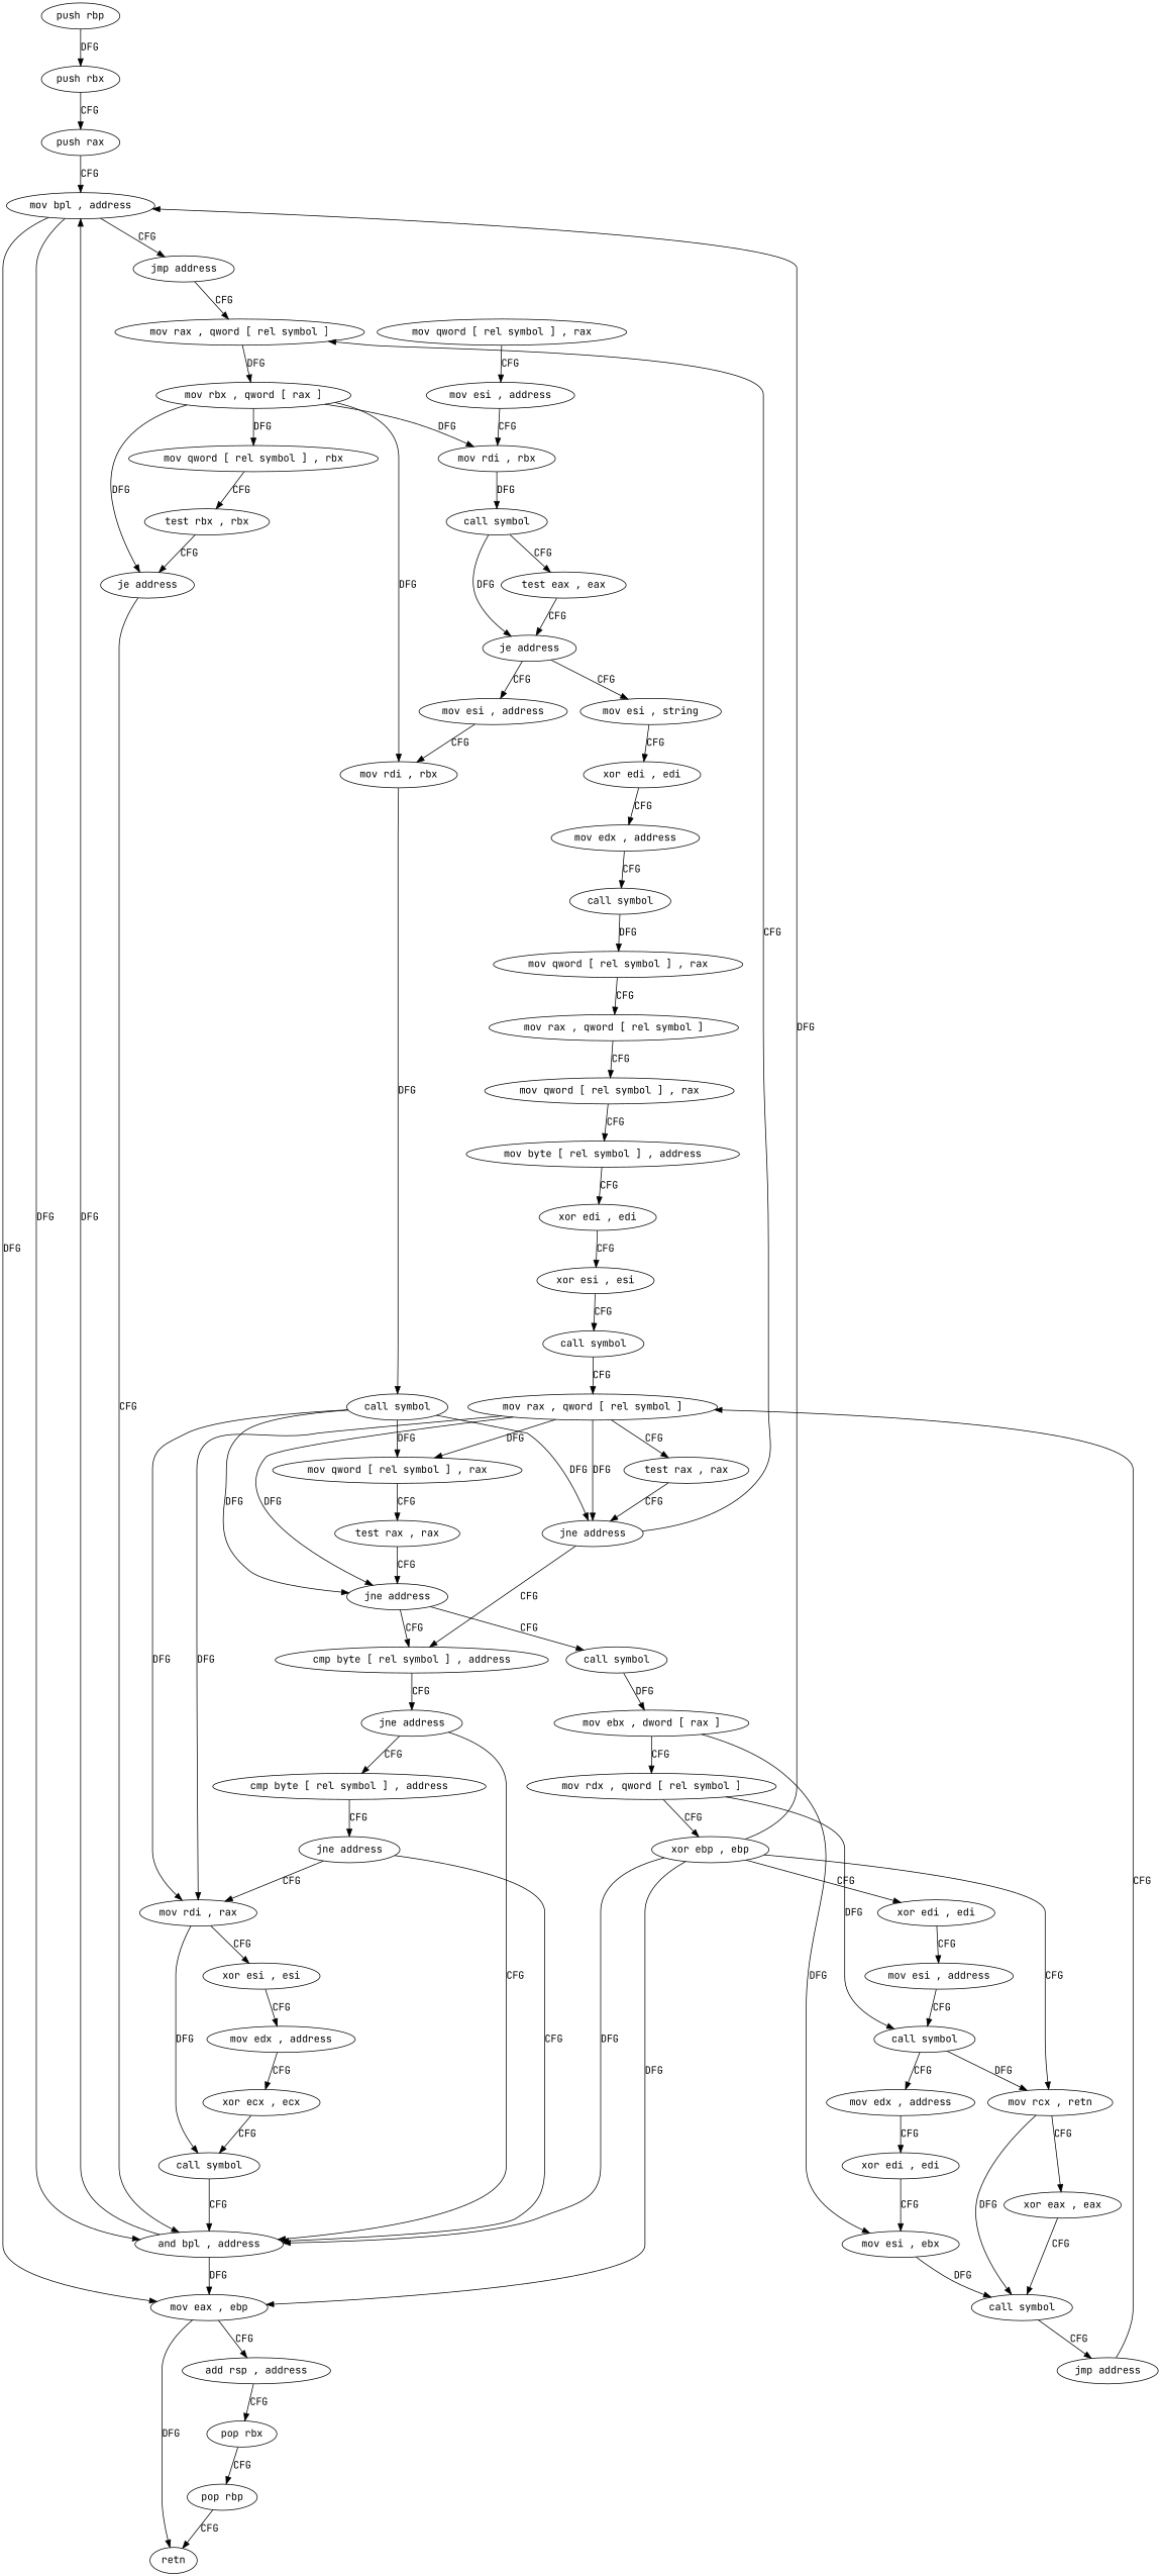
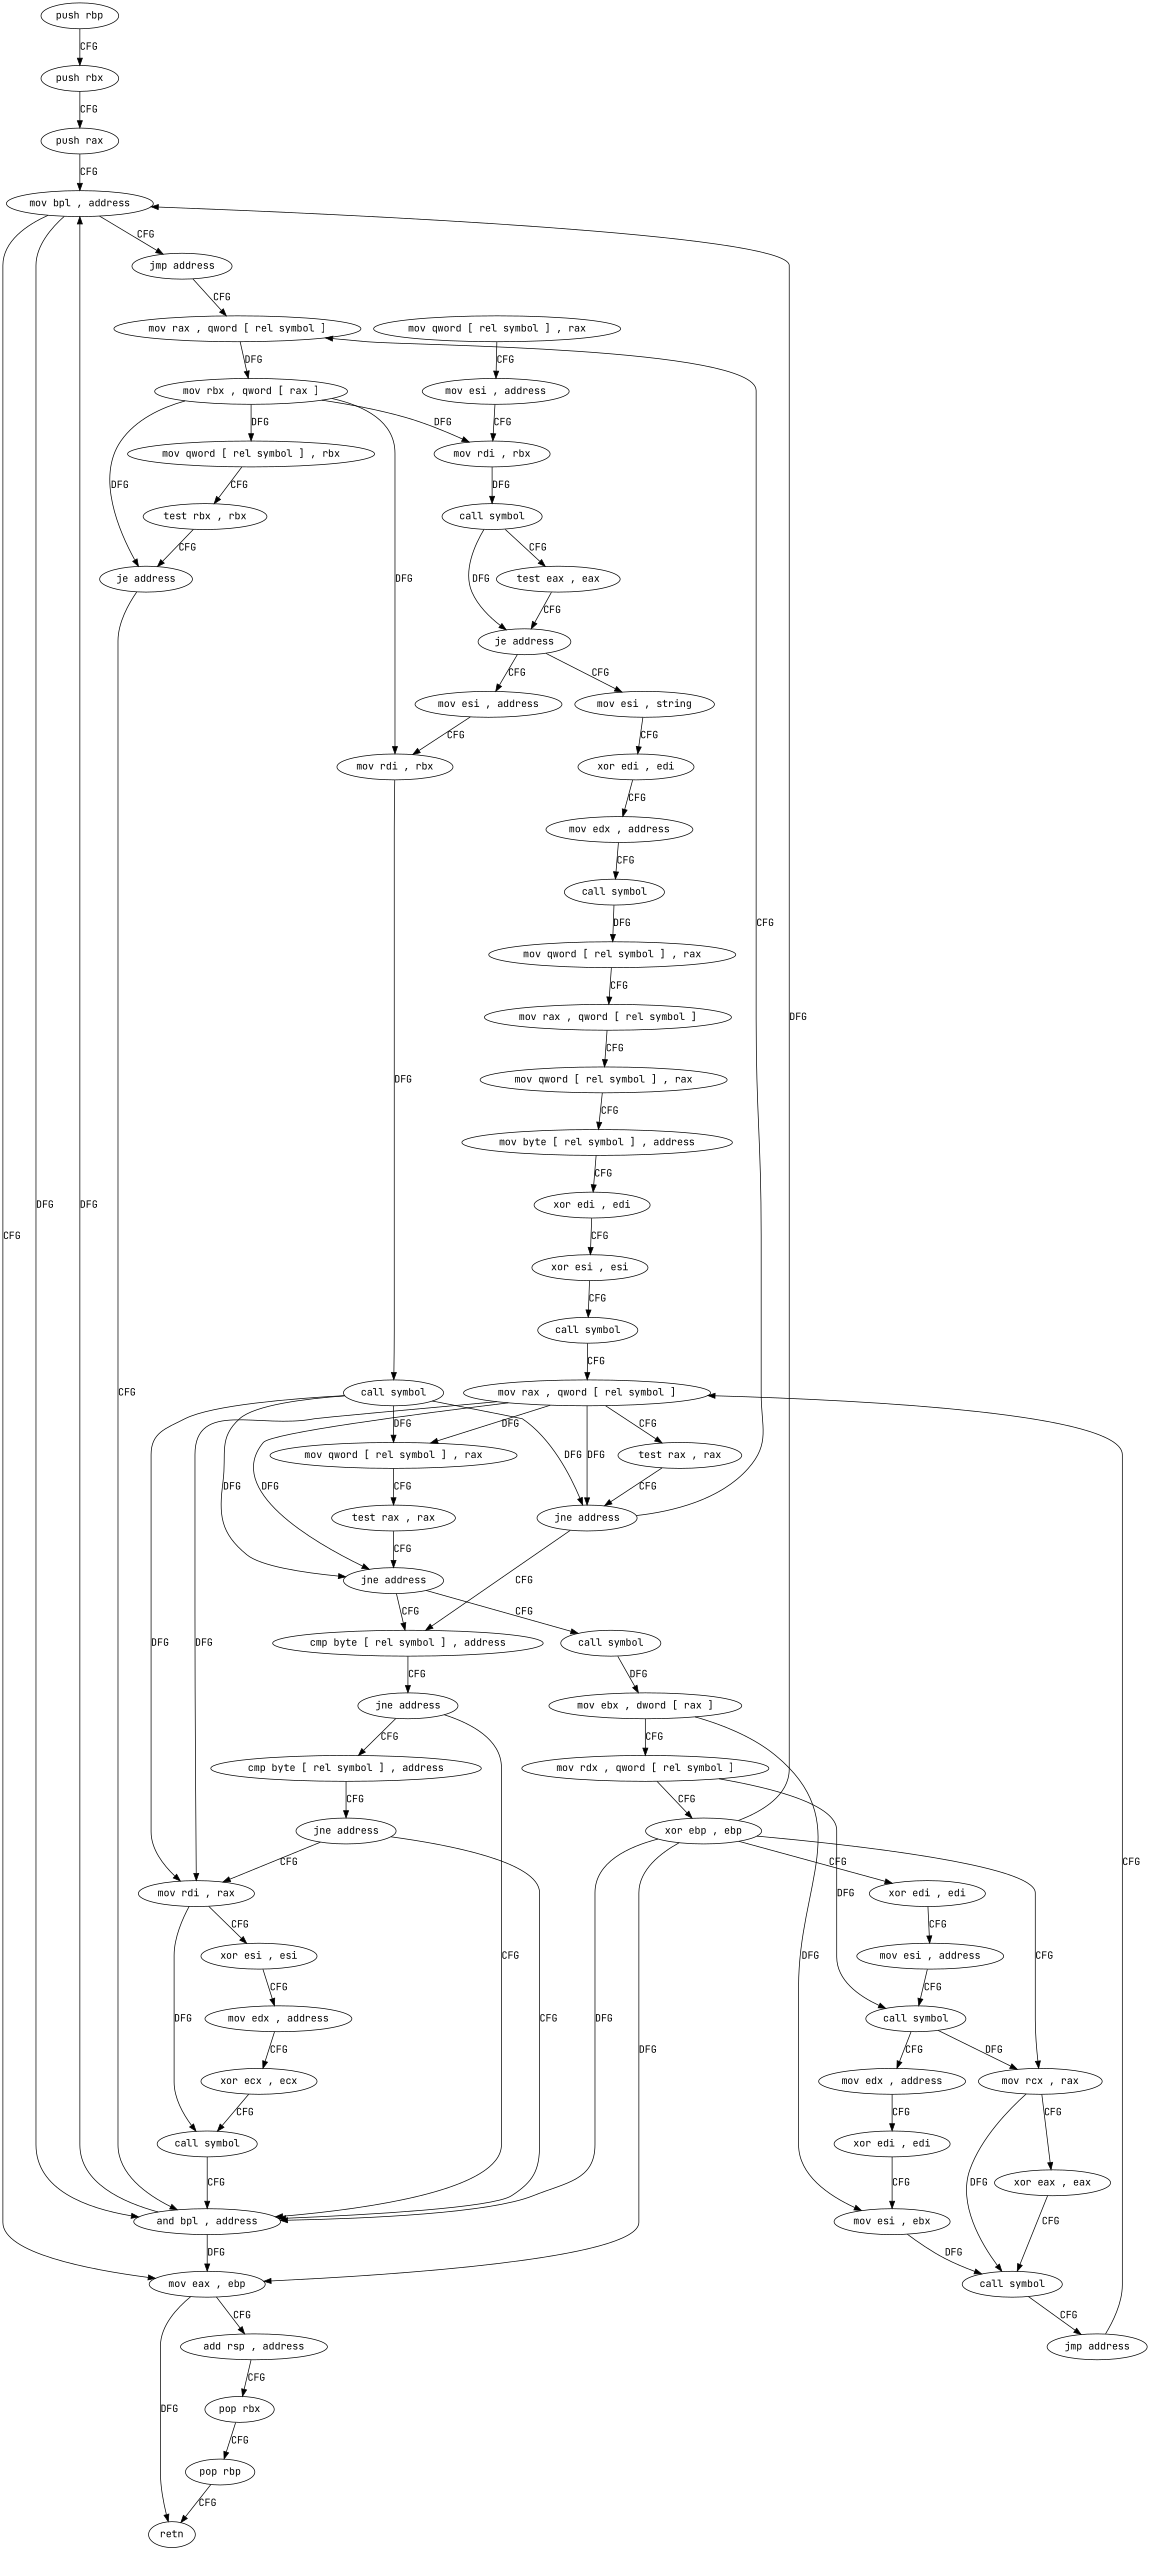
  digraph {
    fontname="JetBrains Mono"
    node [fontname="JetBrains Mono"]
    edge [fontname="JetBrains Mono"]
    n1 [label="push rbp"]
    n2 [label="push rbx"]
    n3 [label="push rax"]
    n4 [label="mov bpl , address"]
    n5 [label="jmp address"]
    n6 [label="and bpl , address"]
    n7 [label="mov eax , ebp"]
    n8 [label="mov rax , qword [ rel symbol ]"]
    n9 [label="add rsp , address"]
    n10 [label=retn]
    n11 [label="mov rbx , qword [ rax ]"]
    n12 [label="mov qword [ rel symbol ] , rbx"]
    n13 [label="je address"]
    n14 [label="mov rdi , rbx"]
    n15 [label="mov rdi , rbx"]
    n16 [label="test rbx , rbx"]
    n17 [label="call symbol"]
    n18 [label="call symbol"]
    n19 [label="mov qword [ rel symbol ] , rax"]
    n20 [label="mov esi , address"]
    n21 [label="pop rbx"]
    n22 [label="pop rbp"]
    n23 [label="test eax , eax"]
    n24 [label="je address"]
    n25 [label="mov esi , string"]
    n26 [label="mov esi , address"]
    n27 [label="xor edi , edi"]
    n28 [label="mov edx , address"]
    n29 [label="call symbol"]
    n30 [label="mov qword [ rel symbol ] , rax"]
    n31 [label="mov rax , qword [ rel symbol ]"]
    n32 [label="mov qword [ rel symbol ] , rax"]
    n33 [label="mov byte [ rel symbol ] , address"]
    n34 [label="xor edi , edi"]
    n35 [label="xor esi , esi"]
    n36 [label="call symbol"]
    n37 [label="mov rax , qword [ rel symbol ]"]
    n38 [label="mov qword [ rel symbol ] , rax"]
    n39 [label="jne address"]
    n40 [label="mov rdi , rax"]
    n41 [label="test rax , rax"]
    n42 [label="jne address"]
    n43 [label="test rax , rax"]
    n44 [label="cmp byte [ rel symbol ] , address"]
    n45 [label="call symbol"]
    n46 [label="xor esi , esi"]
    n47 [label="call symbol"]
    n48 [label="jne address"]
    n49 [label="mov ebx , dword [ rax ]"]
    n50 [label="cmp byte [ rel symbol ] , address"]
    n51 [label="mov rdx , qword [ rel symbol ]"]
    n52 [label="mov esi , ebx"]
    n53 [label="jne address"]
    n54 [label="xor ebp , ebp"]
    n55 [label="call symbol"]
    n56 [label="call symbol"]
    n57 [label="xor edi , edi"]
-   n58 [label="mov rcx , retn"]
+   n58 [label="mov rcx , rax"]
    n59 [label="mov edx , address"]
    n60 [label="mov esi , address"]
    n61 [label="xor edi , edi"]
    n62 [label="xor eax , eax"]
    n63 [label="jmp address"]
    n64 [label="mov edx , address"]
    n65 [label="xor ecx , ecx"]
-   n1 -> n2 [label=DFG]
+   n1 -> n2 [label=CFG]
    n2 -> n3 [label=CFG]
    n3 -> n4 [label=CFG]
    n4 -> n5 [label=CFG]
    n4 -> n6 [label=DFG]
-   n4 -> n7 [label=DFG]
+   n4 -> n7 [label=CFG]
    n5 -> n8 [label=CFG]
    n6 -> n4 [label=DFG]
    n6 -> n7 [label=DFG]
    n7 -> n9 [label=CFG]
    n7 -> n10 [label=DFG]
    n8 -> n11 [label=DFG]
    n9 -> n21 [label=CFG]
    n11 -> n12 [label=DFG]
    n11 -> n13 [label=DFG]
    n11 -> n14 [label=DFG]
    n11 -> n15 [label=DFG]
    n12 -> n16 [label=CFG]
    n13 -> n6 [label=CFG]
    n14 -> n17 [label=DFG]
    n15 -> n18 [label=DFG]
    n16 -> n13 [label=CFG]
    n17 -> n23 [label=CFG]
    n17 -> n24 [label=DFG]
    n18 -> n38 [label=DFG]
    n18 -> n39 [label=DFG]
    n18 -> n40 [label=DFG]
    n18 -> n42 [label=DFG]
    n19 -> n20 [label=CFG]
    n20 -> n14 [label=CFG]
    n21 -> n22 [label=CFG]
    n22 -> n10 [label=CFG]
    n23 -> n24 [label=CFG]
    n24 -> n25 [label=CFG]
    n24 -> n26 [label=CFG]
    n25 -> n27 [label=CFG]
    n26 -> n15 [label=CFG]
    n27 -> n28 [label=CFG]
    n28 -> n29 [label=CFG]
    n29 -> n30 [label=DFG]
    n30 -> n31 [label=CFG]
    n31 -> n32 [label=CFG]
    n32 -> n33 [label=CFG]
    n33 -> n34 [label=CFG]
    n34 -> n35 [label=CFG]
    n35 -> n36 [label=CFG]
    n36 -> n37 [label=CFG]
    n37 -> n38 [label=DFG]
    n37 -> n39 [label=DFG]
    n37 -> n40 [label=DFG]
    n37 -> n41 [label=CFG]
    n37 -> n42 [label=DFG]
    n38 -> n43 [label=CFG]
    n39 -> n44 [label=CFG]
    n39 -> n45 [label=CFG]
    n40 -> n46 [label=CFG]
    n40 -> n47 [label=DFG]
    n41 -> n42 [label=CFG]
    n42 -> n8 [label=CFG]
    n42 -> n44 [label=CFG]
    n43 -> n39 [label=CFG]
    n44 -> n48 [label=CFG]
    n45 -> n49 [label=DFG]
    n46 -> n64 [label=CFG]
    n47 -> n6 [label=CFG]
    n48 -> n6 [label=CFG]
    n48 -> n50 [label=CFG]
    n49 -> n51 [label=CFG]
    n49 -> n52 [label=DFG]
    n50 -> n53 [label=CFG]
    n51 -> n54 [label=CFG]
    n51 -> n55 [label=DFG]
    n52 -> n56 [label=DFG]
    n53 -> n6 [label=CFG]
    n53 -> n40 [label=CFG]
    n54 -> n4 [label=DFG]
    n54 -> n6 [label=DFG]
    n54 -> n7 [label=DFG]
    n54 -> n57 [label=CFG]
    n54 -> n58 [label=CFG]
    n55 -> n58 [label=DFG]
    n55 -> n59 [label=CFG]
    n56 -> n63 [label=CFG]
    n57 -> n60 [label=CFG]
    n58 -> n56 [label=DFG]
    n58 -> n62 [label=CFG]
    n59 -> n61 [label=CFG]
    n60 -> n55 [label=CFG]
    n61 -> n52 [label=CFG]
    n62 -> n56 [label=CFG]
    n63 -> n37 [label=CFG]
    n64 -> n65 [label=CFG]
    n65 -> n47 [label=CFG]
  }
